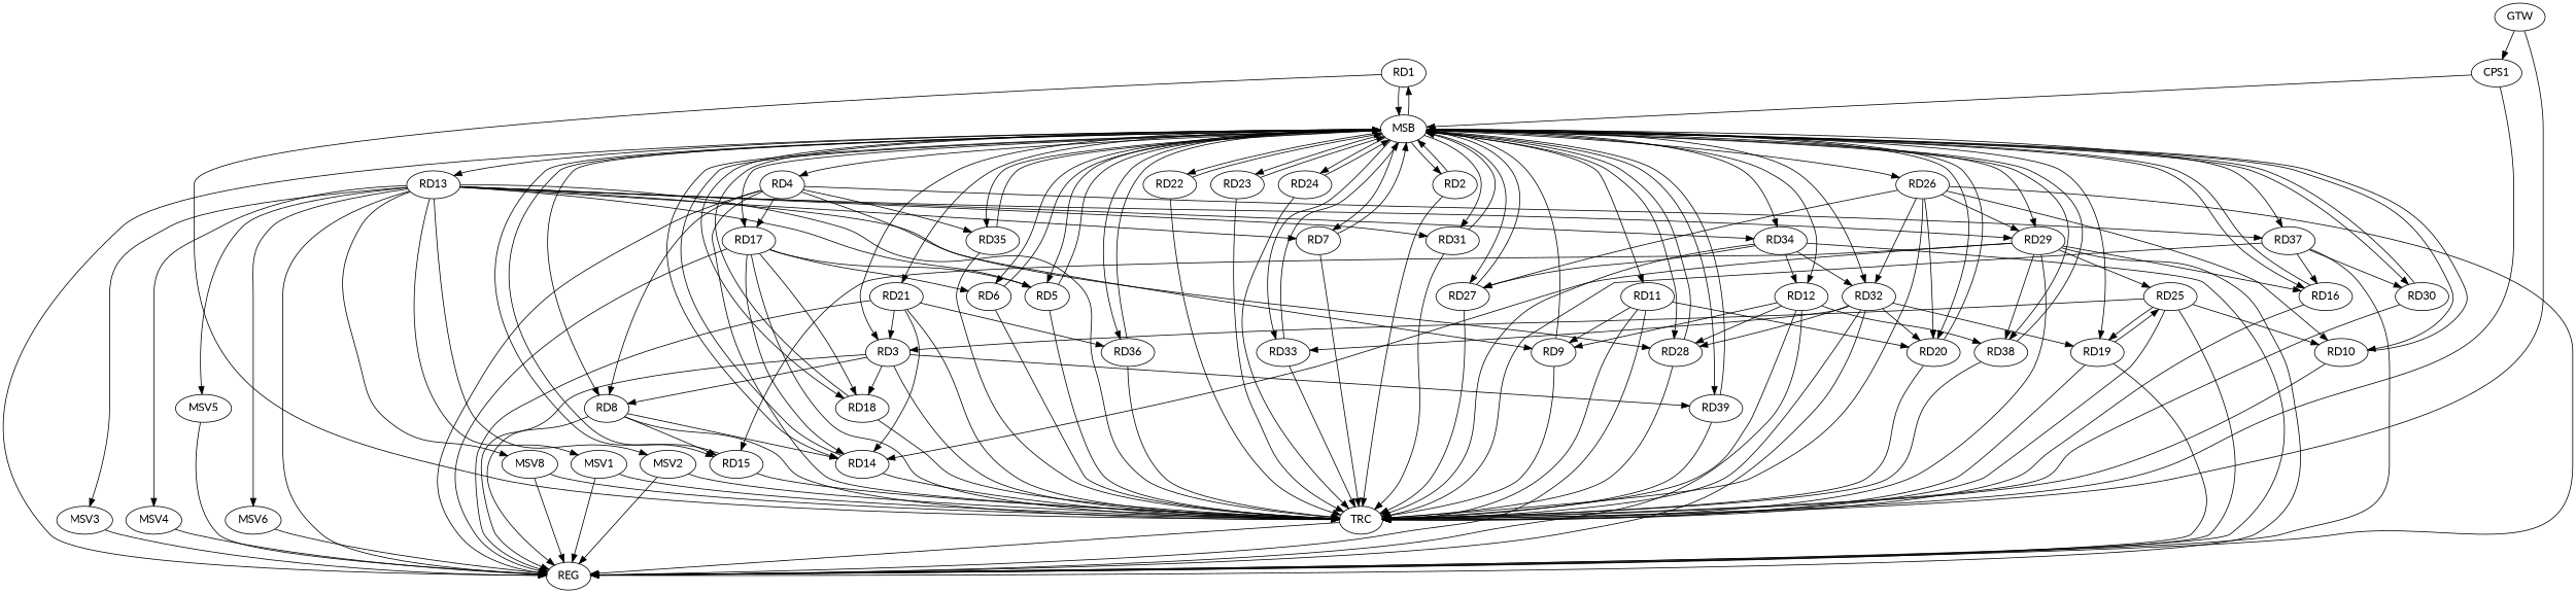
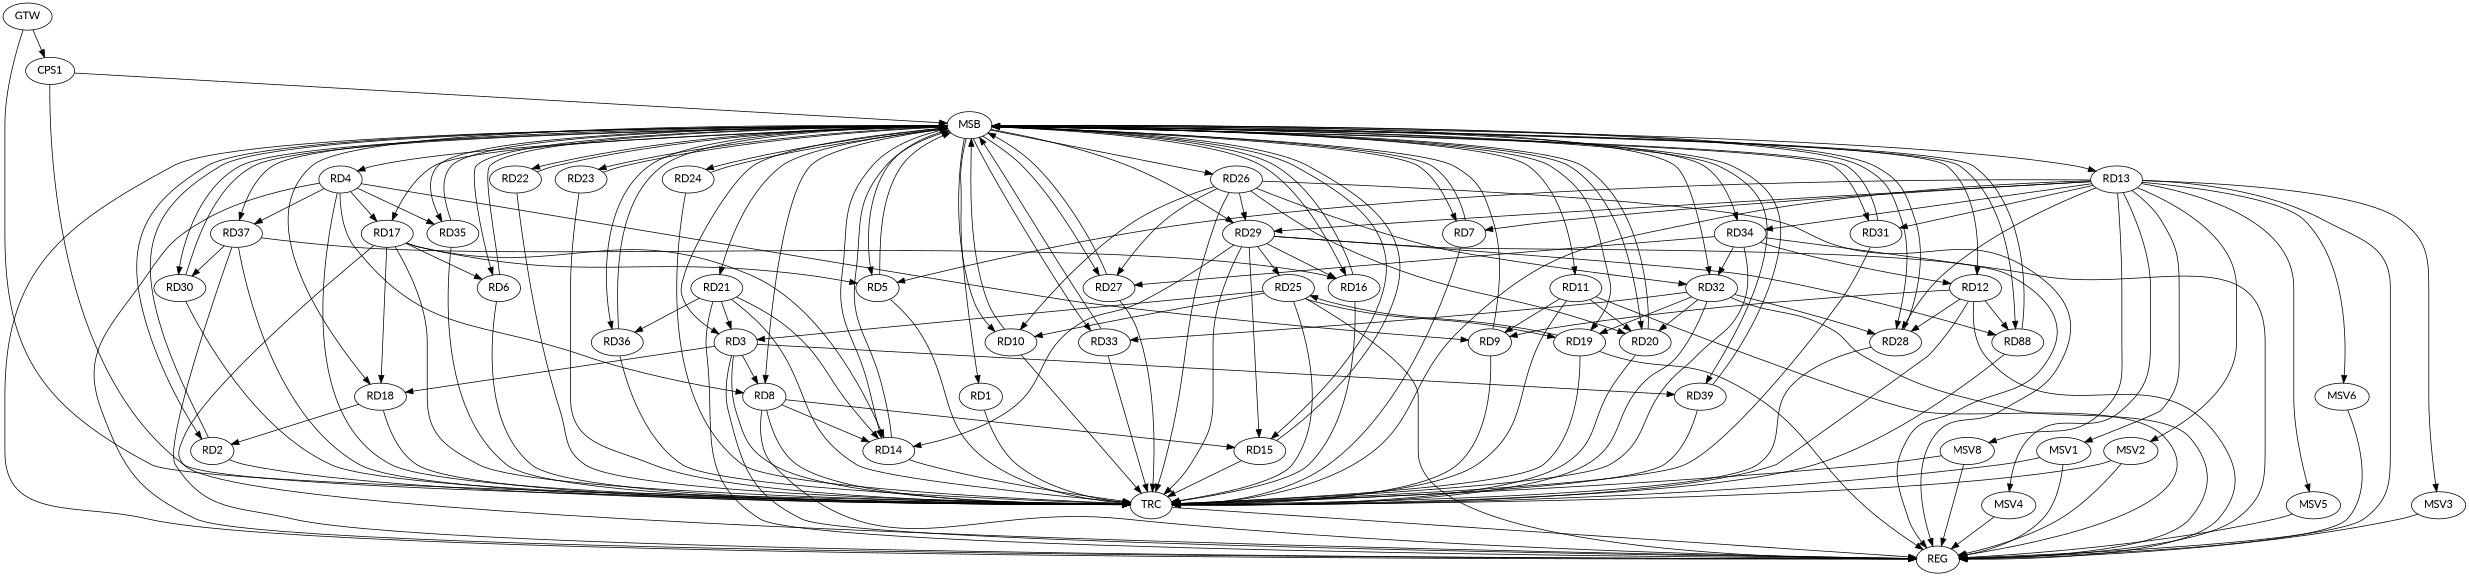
  strict digraph {
    fontname=Lato
    node [fontname=Lato]
    edge [fontname=Lato]
    n1 [label=RD1]
    n2 [label=MSB]
    n3 [label=TRC]
    n4 [label=RD2]
    n5 [label=RD3]
    n6 [label=RD8]
    n7 [label=RD18]
    n8 [label=RD39]
    n9 [label=REG]
    n10 [label=RD4]
    n11 [label=RD17]
    n12 [label=RD35]
    n13 [label=RD37]
    n14 [label=RD5]
    n15 [label=RD6]
    n16 [label=RD7]
    n17 [label=RD14]
    n18 [label=RD15]
    n19 [label=RD10]
    n20 [label=RD11]
    n21 [label=RD20]
    n22 [label=RD12]
    n23 [label=RD28]
-   n24 [label=RD38]
+   n24 [label=RD88]
    n25 [label=RD13]
    n26 [label=RD29]
    n27 [label=RD31]
    n28 [label=RD33]
    n29 [label=RD34]
    n30 [label=RD16]
    n31 [label=RD19]
    n32 [label=RD21]
    n33 [label=RD36]
    n34 [label=RD22]
    n35 [label=RD23]
    n36 [label=RD24]
    n37 [label=RD26]
    n38 [label=RD27]
    n39 [label=RD32]
    n40 [label=RD30]
    n41 [label=RD9]
    n42 [label=MSV1]
    n43 [label=MSV2]
    n44 [label=MSV3]
    n45 [label=MSV4]
    n46 [label=MSV5]
    n47 [label=MSV6]
    n48 [label=MSV8]
    n49 [label=RD25]
    n50 [label=CPS1]
    n51 [label=GTW]
-   n1 -> n2
    n1 -> n3
    n2 -> n1
    n2 -> n4
    n2 -> n5
    n2 -> n6
    n2 -> n7
    n2 -> n8
    n2 -> n9
    n2 -> n10
    n2 -> n11
    n2 -> n12
    n2 -> n13
    n2 -> n14
    n2 -> n15
    n2 -> n16
    n2 -> n17
    n2 -> n18
    n2 -> n19
    n2 -> n20
    n2 -> n21
    n2 -> n22
    n2 -> n23
    n2 -> n24
    n2 -> n25
    n2 -> n26
    n2 -> n27
    n2 -> n28
    n2 -> n29
    n2 -> n30
    n2 -> n31
    n2 -> n32
    n2 -> n33
    n2 -> n34
    n2 -> n35
    n2 -> n36
    n2 -> n37
    n2 -> n38
    n2 -> n39
    n2 -> n40
    n3 -> n9
    n4 -> n2
    n4 -> n3
    n5 -> n3
    n5 -> n6
    n5 -> n7
    n5 -> n8
    n5 -> n9
    n6 -> n3
    n6 -> n9
    n6 -> n17
    n6 -> n18
-   n7 -> n2
+   n7 -> n4
    n7 -> n3
    n8 -> n2
    n8 -> n3
    n10 -> n3
    n10 -> n6
    n10 -> n9
    n10 -> n11
    n10 -> n12
    n10 -> n13
    n10 -> n41
    n11 -> n3
    n11 -> n7
    n11 -> n9
    n11 -> n14
    n11 -> n15
    n11 -> n17
    n12 -> n2
    n12 -> n3
    n13 -> n3
    n13 -> n9
    n13 -> n30
    n13 -> n40
    n14 -> n2
    n14 -> n3
    n15 -> n2
    n15 -> n3
    n16 -> n2
    n16 -> n3
    n17 -> n2
    n17 -> n3
    n18 -> n2
    n18 -> n3
    n19 -> n2
    n19 -> n3
    n20 -> n3
    n20 -> n9
    n20 -> n21
    n20 -> n41
    n21 -> n2
    n21 -> n3
    n22 -> n3
    n22 -> n9
    n22 -> n23
    n22 -> n24
    n22 -> n41
    n23 -> n2
    n23 -> n3
    n24 -> n2
    n24 -> n3
    n25 -> n3
    n25 -> n9
    n25 -> n14
    n25 -> n16
    n25 -> n23
    n25 -> n26
    n25 -> n27
    n25 -> n29
    n25 -> n42
    n25 -> n43
    n25 -> n44
    n25 -> n45
    n25 -> n46
    n25 -> n47
    n25 -> n48
    n26 -> n3
    n26 -> n9
    n26 -> n17
    n26 -> n18
    n26 -> n24
    n26 -> n30
    n26 -> n49
    n27 -> n2
    n27 -> n3
    n28 -> n2
    n28 -> n3
    n29 -> n3
    n29 -> n9
    n29 -> n22
    n29 -> n38
    n29 -> n39
    n30 -> n2
    n30 -> n3
    n31 -> n3
    n31 -> n9
    n31 -> n49
    n32 -> n3
    n32 -> n5
    n32 -> n9
    n32 -> n17
    n32 -> n33
    n33 -> n2
    n33 -> n3
    n34 -> n2
    n34 -> n3
    n35 -> n2
    n35 -> n3
    n36 -> n2
    n36 -> n3
    n37 -> n3
    n37 -> n9
    n37 -> n19
    n37 -> n21
    n37 -> n26
    n37 -> n38
    n37 -> n39
    n38 -> n2
    n38 -> n3
    n39 -> n3
    n39 -> n9
    n39 -> n21
    n39 -> n23
    n39 -> n28
    n39 -> n31
    n40 -> n2
    n40 -> n3
    n41 -> n2
    n41 -> n3
    n42 -> n3
    n42 -> n9
    n43 -> n3
    n43 -> n9
    n44 -> n9
    n45 -> n9
    n46 -> n9
    n47 -> n9
    n48 -> n3
    n48 -> n9
    n49 -> n3
    n49 -> n5
    n49 -> n9
    n49 -> n19
    n49 -> n31
    n50 -> n2
    n50 -> n3
    n51 -> n3
    n51 -> n50
  }
